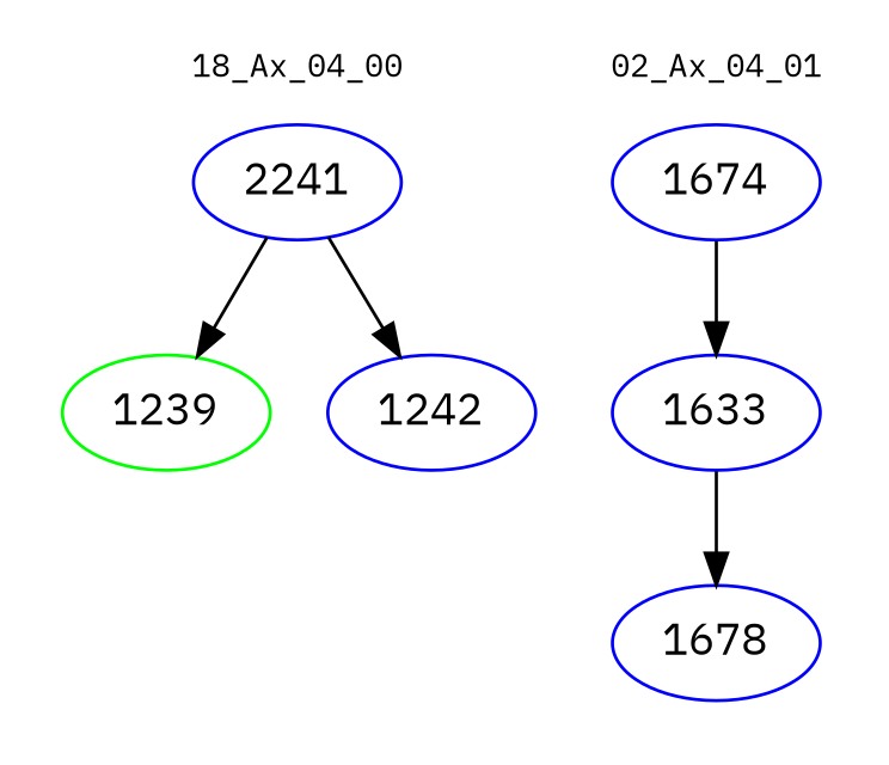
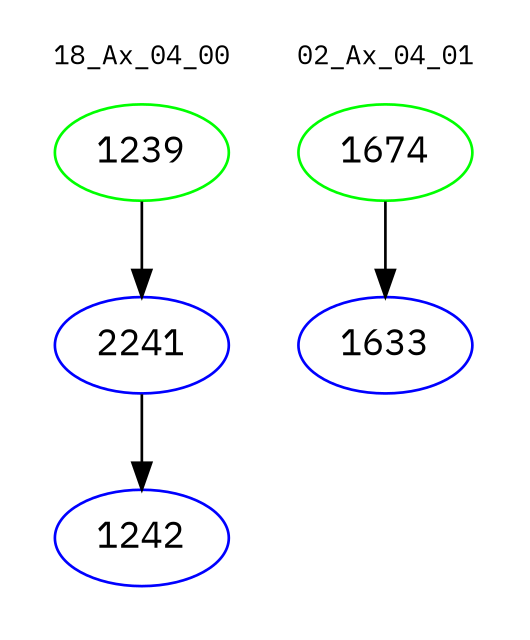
  digraph {
    fontname="IBM Plex Mono"
    node [color=blue fontname="IBM Plex Mono"]
    edge [color=black fontname="IBM Plex Mono"]
    n1 [color=green label=1239]
    n2 [label=2241]
    n3 [label=1242]
-   n4 [label=1674]
+   n4 [color=green label=1674]
    n5 [label=1633]
-   n6 [label=1678]
    subgraph cluster_1 {
      color=white
      fontsize=10
      label="18_Ax_04_00"
      n1
      n2
      n3
    }
    subgraph cluster_2 {
      color=white
      fontsize=10
      label="02_Ax_04_01"
      n4
      n5
-     n6
    }
-   n2 -> n1
+   n1 -> n2
    n2 -> n3
    n4 -> n5
-   n5 -> n6
  }
